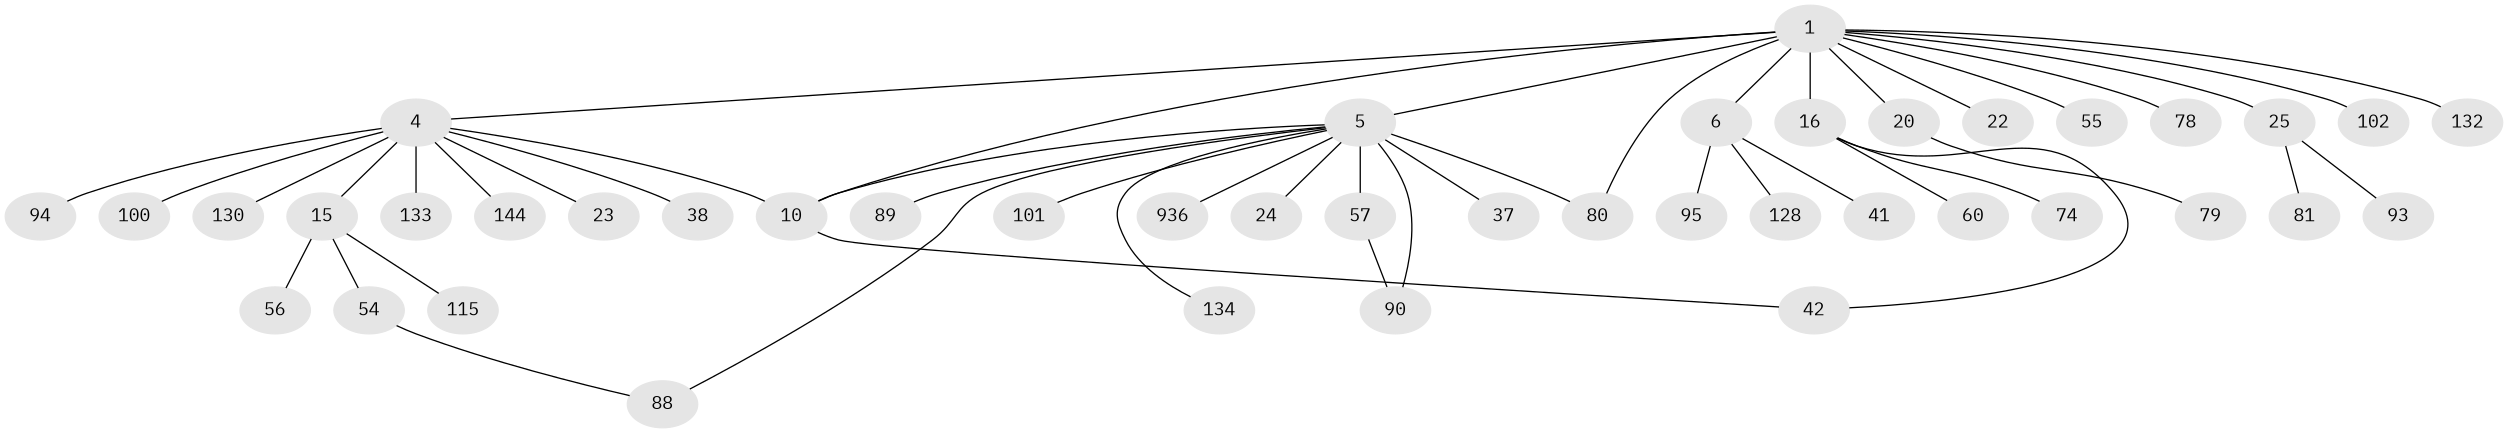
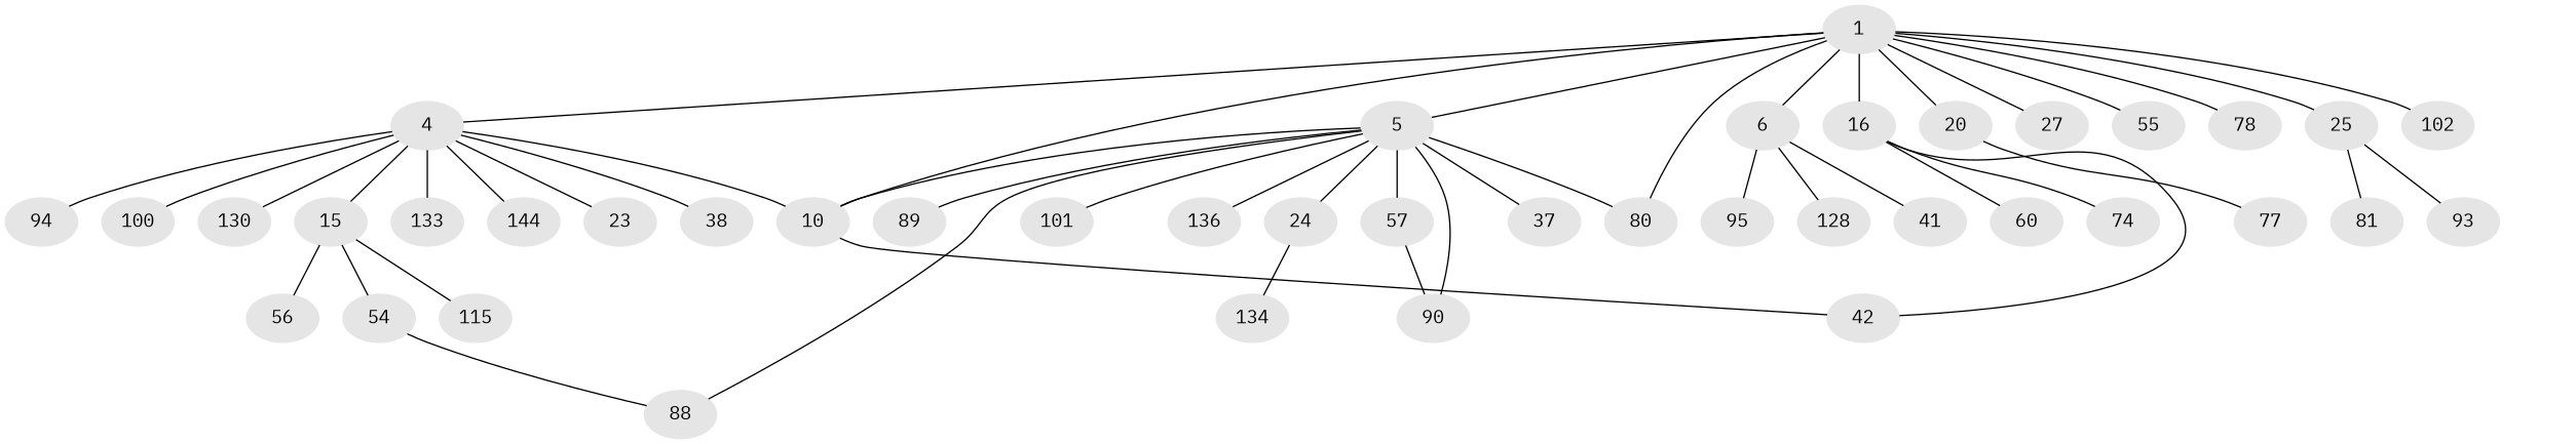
  graph {
    fontname="IBM Plex Mono"
    node [color=gray90 fontname="IBM Plex Mono" style=filled]
    edge [fontname="IBM Plex Mono"]
    1 [super="+2+3+44+109"]
    4 [super="+43+87+7"]
    5 [super="+60+17+13+8"]
    6 [super="+12+22"]
    10 [super="+40+85+129+21"]
    16 [super="+66+31+26"]
    20 [super="+65+67"]
    25 [super="+63+62+68"]
-   27 [super="+32+140+69" label=22]
+   27 [super="+32+140+69"]
    55
    78
    80
    102 [super="+104"]
-   132
    15 [super="+50+52+73+89"]
    23
    38 [super="+137"]
    94 [super="+108"]
    100
    130
    133
    144
    24 [super="+58"]
    37
    57 [super="+86"]
    n26 [label=89]
    88 [super="+99+125"]
    90
    101 [super="+110+121"]
    134
-   136 [label=936]
+   136
    41 [super="+75"]
    95 [super="+106"]
    128 [super="+131+141"]
    42
    n36 [label=60]
    74 [super="+105+83"]
-   77 [label=79]
+   77
    81 [super="+113"]
    93
    54 [super="+119"]
    56
    115 [super="+142"]
    1 -- 4
    1 -- 5 [weight=4]
    1 -- 6
    1 -- 10
    1 -- 16
    1 -- 20
    1 -- 25
    1 -- 27 [weight=2]
    1 -- 55
    1 -- 78
    1 -- 80
    1 -- 102
-   1 -- 132
    4 -- 10
    4 -- 15 [weight=2]
    4 -- 23
    4 -- 38
    4 -- 94
    4 -- 100
    4 -- 130
    4 -- 133
    4 -- 144
    5 -- 10
    5 -- 80
    5 -- 24
    5 -- 37
    5 -- 57
    5 -- n26
    5 -- 88
    5 -- 90
    5 -- 101
-   5 -- 134
+   24 -- 134
    5 -- 136
    6 -- 41
    6 -- 95
    6 -- 128
    10 -- 42
    16 -- 42
    16 -- n36
    16 -- 74
    20 -- 77
    25 -- 81
    25 -- 93
    15 -- 54
    15 -- 56
    15 -- 115
    57 -- 90
    54 -- 88
  }
